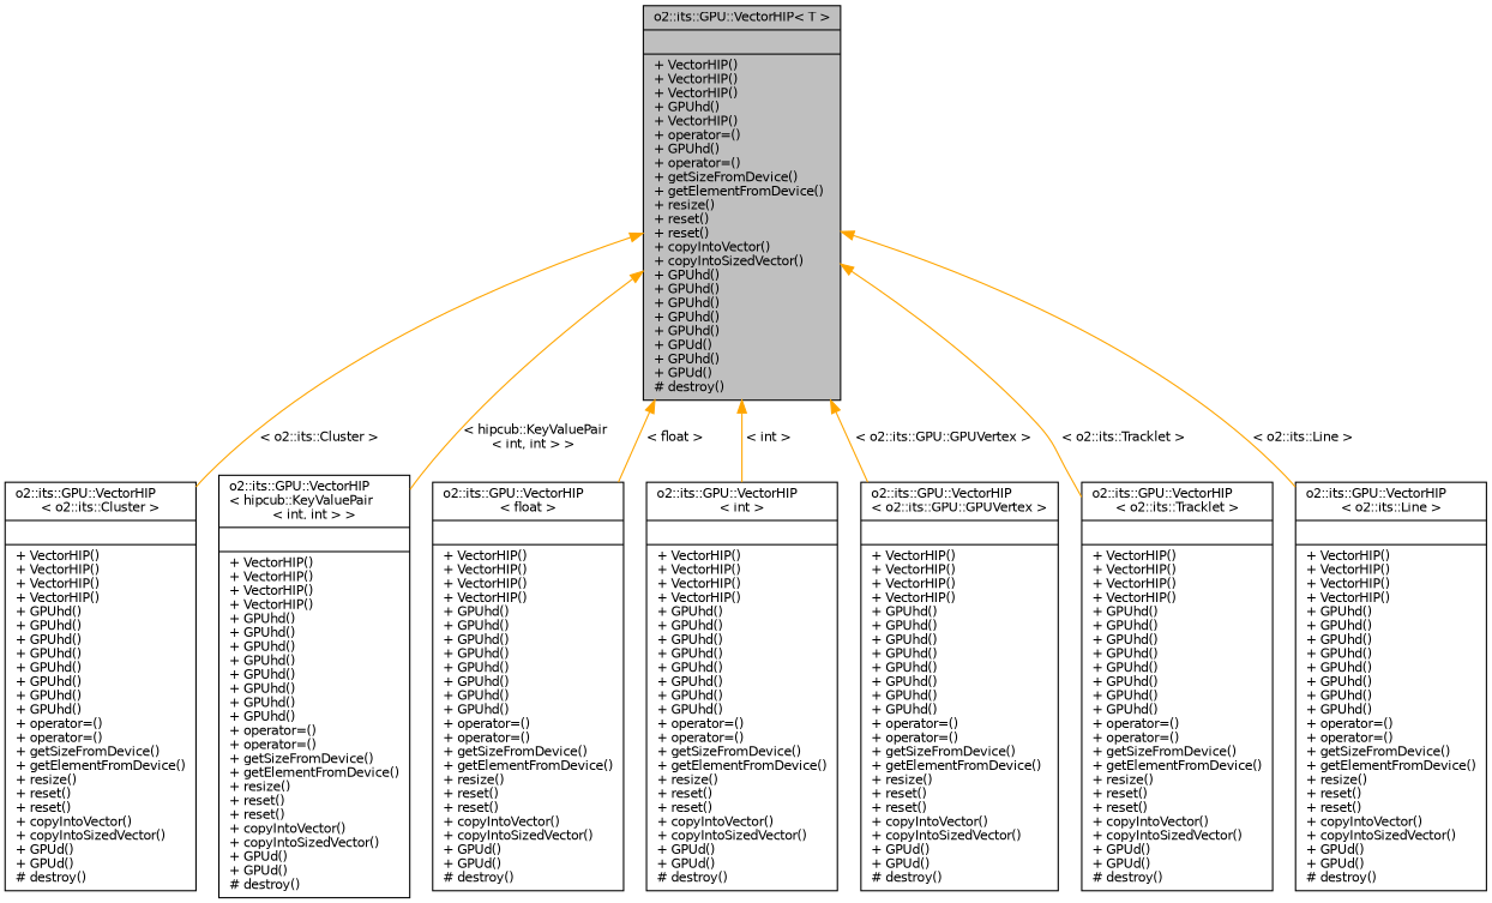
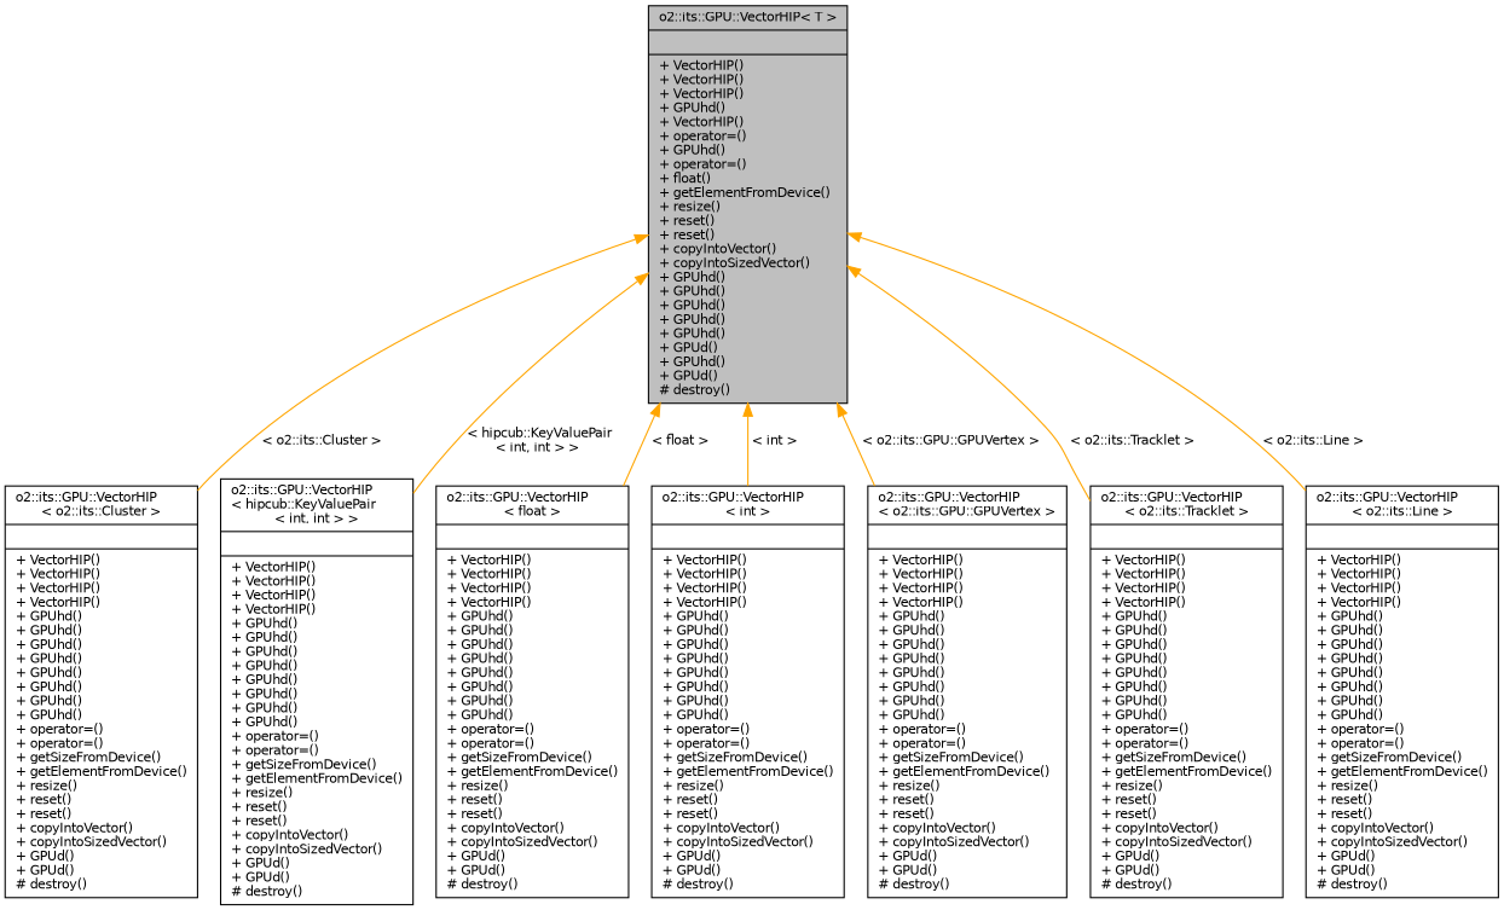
  digraph {
    node [color=black fontname=Helvetica fontsize=10 shape=record]
    edge [color=orange dir=back fontname=Helvetica fontsize=10 labelfontname=Helvetica labelfontsize=10 style=solid]
-   n1 [fillcolor=grey75 fontcolor=black height=0.2 label="{o2::its::GPU::VectorHIP\< T \>\n||+ VectorHIP()\l+ VectorHIP()\l+ VectorHIP()\l+ GPUhd()\l+ VectorHIP()\l+ operator=()\l+ GPUhd()\l+ operator=()\l+ getSizeFromDevice()\l+ getElementFromDevice()\l+ resize()\l+ reset()\l+ reset()\l+ copyIntoVector()\l+ copyIntoSizedVector()\l+ GPUhd()\l+ GPUhd()\l+ GPUhd()\l+ GPUhd()\l+ GPUhd()\l+ GPUd()\l+ GPUhd()\l+ GPUd()\l# destroy()\l}" style=filled width=0.4]
+   n1 [fillcolor=grey75 fontcolor=black height=0.2 label="{o2::its::GPU::VectorHIP\< T \>\n||+ VectorHIP()\l+ VectorHIP()\l+ VectorHIP()\l+ GPUhd()\l+ VectorHIP()\l+ operator=()\l+ GPUhd()\l+ operator=()\l+ float()\l+ getElementFromDevice()\l+ resize()\l+ reset()\l+ reset()\l+ copyIntoVector()\l+ copyIntoSizedVector()\l+ GPUhd()\l+ GPUhd()\l+ GPUhd()\l+ GPUhd()\l+ GPUhd()\l+ GPUd()\l+ GPUhd()\l+ GPUd()\l# destroy()\l}" style=filled width=0.4]
    n2 [height=0.2 label="{o2::its::GPU::VectorHIP\l\< o2::its::Cluster \>\n||+ VectorHIP()\l+ VectorHIP()\l+ VectorHIP()\l+ VectorHIP()\l+ GPUhd()\l+ GPUhd()\l+ GPUhd()\l+ GPUhd()\l+ GPUhd()\l+ GPUhd()\l+ GPUhd()\l+ GPUhd()\l+ operator=()\l+ operator=()\l+ getSizeFromDevice()\l+ getElementFromDevice()\l+ resize()\l+ reset()\l+ reset()\l+ copyIntoVector()\l+ copyIntoSizedVector()\l+ GPUd()\l+ GPUd()\l# destroy()\l}" width=0.4]
    n3 [height=0.2 label="{o2::its::GPU::VectorHIP\l\< hipcub::KeyValuePair\l\< int, int \> \>\n||+ VectorHIP()\l+ VectorHIP()\l+ VectorHIP()\l+ VectorHIP()\l+ GPUhd()\l+ GPUhd()\l+ GPUhd()\l+ GPUhd()\l+ GPUhd()\l+ GPUhd()\l+ GPUhd()\l+ GPUhd()\l+ operator=()\l+ operator=()\l+ getSizeFromDevice()\l+ getElementFromDevice()\l+ resize()\l+ reset()\l+ reset()\l+ copyIntoVector()\l+ copyIntoSizedVector()\l+ GPUd()\l+ GPUd()\l# destroy()\l}" width=0.4]
    n4 [height=0.2 label="{o2::its::GPU::VectorHIP\l\< float \>\n||+ VectorHIP()\l+ VectorHIP()\l+ VectorHIP()\l+ VectorHIP()\l+ GPUhd()\l+ GPUhd()\l+ GPUhd()\l+ GPUhd()\l+ GPUhd()\l+ GPUhd()\l+ GPUhd()\l+ GPUhd()\l+ operator=()\l+ operator=()\l+ getSizeFromDevice()\l+ getElementFromDevice()\l+ resize()\l+ reset()\l+ reset()\l+ copyIntoVector()\l+ copyIntoSizedVector()\l+ GPUd()\l+ GPUd()\l# destroy()\l}" width=0.4]
    n5 [height=0.2 label="{o2::its::GPU::VectorHIP\l\< int \>\n||+ VectorHIP()\l+ VectorHIP()\l+ VectorHIP()\l+ VectorHIP()\l+ GPUhd()\l+ GPUhd()\l+ GPUhd()\l+ GPUhd()\l+ GPUhd()\l+ GPUhd()\l+ GPUhd()\l+ GPUhd()\l+ operator=()\l+ operator=()\l+ getSizeFromDevice()\l+ getElementFromDevice()\l+ resize()\l+ reset()\l+ reset()\l+ copyIntoVector()\l+ copyIntoSizedVector()\l+ GPUd()\l+ GPUd()\l# destroy()\l}" width=0.4]
    n6 [height=0.2 label="{o2::its::GPU::VectorHIP\l\< o2::its::GPU::GPUVertex \>\n||+ VectorHIP()\l+ VectorHIP()\l+ VectorHIP()\l+ VectorHIP()\l+ GPUhd()\l+ GPUhd()\l+ GPUhd()\l+ GPUhd()\l+ GPUhd()\l+ GPUhd()\l+ GPUhd()\l+ GPUhd()\l+ operator=()\l+ operator=()\l+ getSizeFromDevice()\l+ getElementFromDevice()\l+ resize()\l+ reset()\l+ reset()\l+ copyIntoVector()\l+ copyIntoSizedVector()\l+ GPUd()\l+ GPUd()\l# destroy()\l}" width=0.4]
    n7 [height=0.2 label="{o2::its::GPU::VectorHIP\l\< o2::its::Tracklet \>\n||+ VectorHIP()\l+ VectorHIP()\l+ VectorHIP()\l+ VectorHIP()\l+ GPUhd()\l+ GPUhd()\l+ GPUhd()\l+ GPUhd()\l+ GPUhd()\l+ GPUhd()\l+ GPUhd()\l+ GPUhd()\l+ operator=()\l+ operator=()\l+ getSizeFromDevice()\l+ getElementFromDevice()\l+ resize()\l+ reset()\l+ reset()\l+ copyIntoVector()\l+ copyIntoSizedVector()\l+ GPUd()\l+ GPUd()\l# destroy()\l}" width=0.4]
    n8 [height=0.2 label="{o2::its::GPU::VectorHIP\l\< o2::its::Line \>\n||+ VectorHIP()\l+ VectorHIP()\l+ VectorHIP()\l+ VectorHIP()\l+ GPUhd()\l+ GPUhd()\l+ GPUhd()\l+ GPUhd()\l+ GPUhd()\l+ GPUhd()\l+ GPUhd()\l+ GPUhd()\l+ operator=()\l+ operator=()\l+ getSizeFromDevice()\l+ getElementFromDevice()\l+ resize()\l+ reset()\l+ reset()\l+ copyIntoVector()\l+ copyIntoSizedVector()\l+ GPUd()\l+ GPUd()\l# destroy()\l}" width=0.4]
    n1 -> n2 [label=" \< o2::its::Cluster \>"]
    n1 -> n3 [label=" \< hipcub::KeyValuePair\l\< int, int \> \>"]
    n1 -> n4 [label=" \< float \>"]
    n1 -> n5 [label=" \< int \>"]
    n1 -> n6 [label=" \< o2::its::GPU::GPUVertex \>"]
    n1 -> n7 [label=" \< o2::its::Tracklet \>"]
    n1 -> n8 [label=" \< o2::its::Line \>"]
  }
